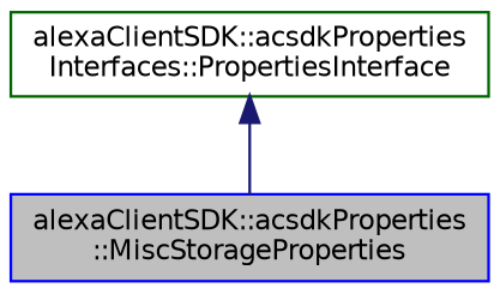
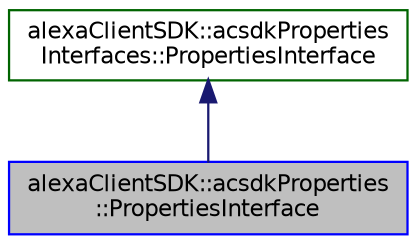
  digraph {
    node [fontname=Helvetica fontsize=10 shape=record style=filled]
-   n1 [color=blue fillcolor=grey75 fontcolor=black height=0.2 label="alexaClientSDK::acsdkProperties\l::MiscStorageProperties" width=0.4]
+   n1 [color=blue fillcolor=grey75 fontcolor=black height=0.2 label="alexaClientSDK::acsdkProperties\l::PropertiesInterface" width=0.4]
    n2 [color=darkgreen fillcolor=white height=0.2 label="alexaClientSDK::acsdkProperties\lInterfaces::PropertiesInterface" width=0.4]
    n2 -> n1 [color=midnightblue dir=back fontname=Helvetica fontsize=10 labelfontname=Helvetica labelfontsize=10 style=solid]
  }
